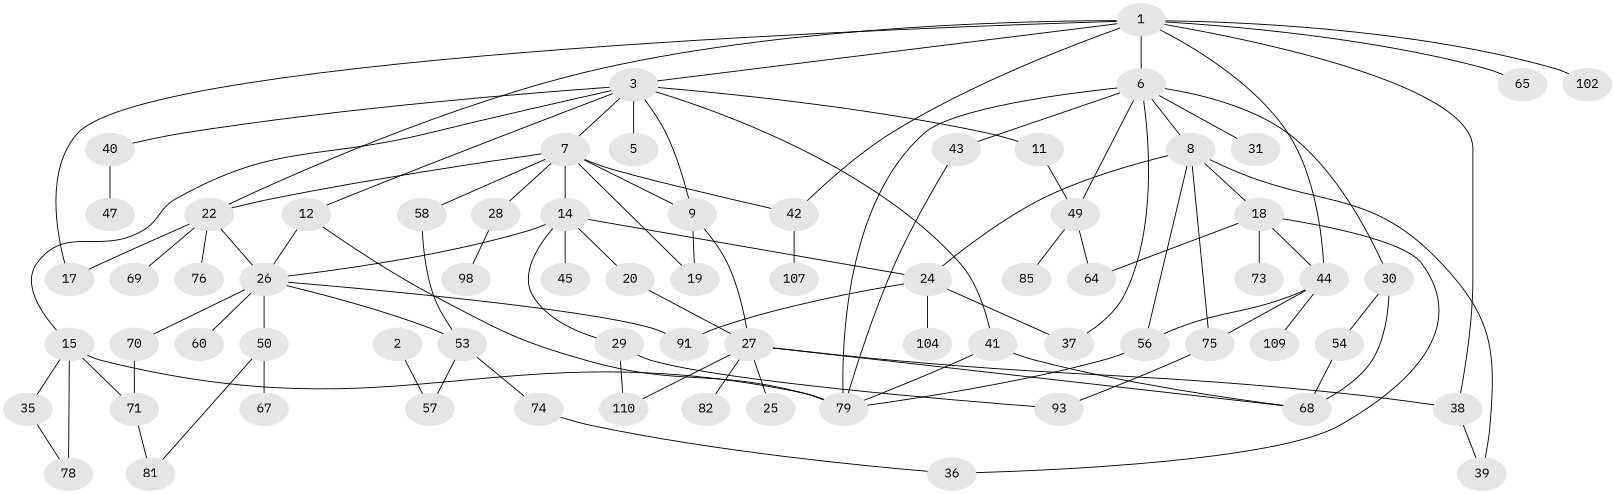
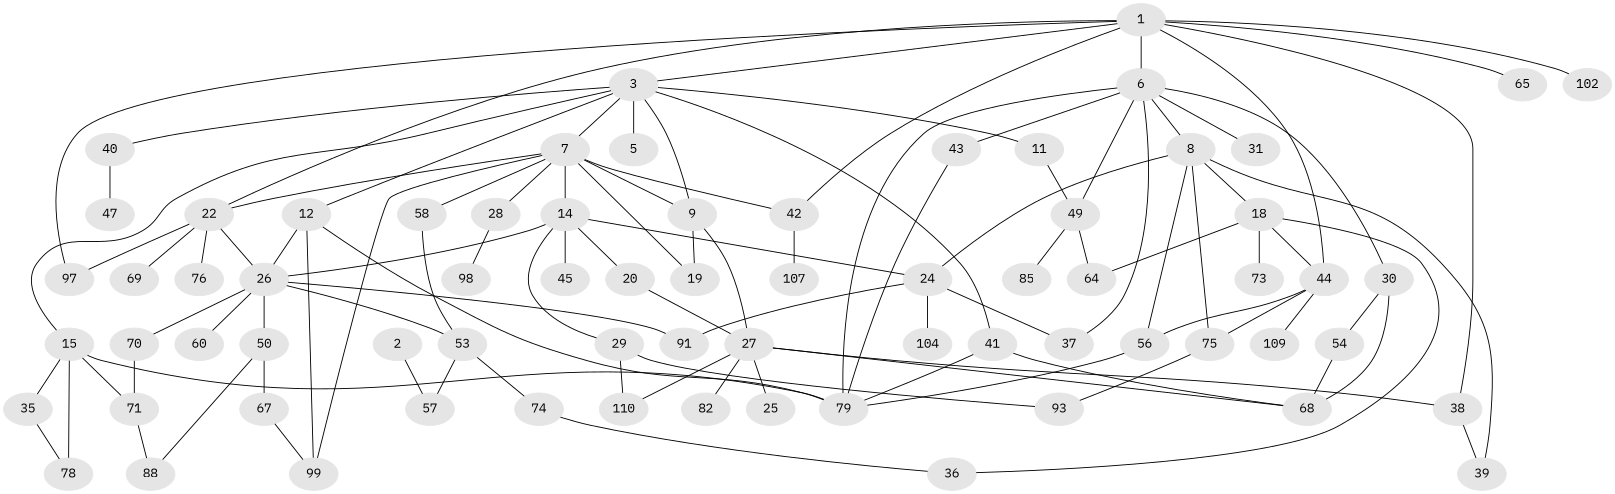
  graph {
    fontname="IBM Plex Mono"
    node [color=gray90 fontname="IBM Plex Mono" style=filled]
    edge [fontname="IBM Plex Mono"]
    1 [super="+16"]
    3 [super="+4"]
    6 [super="+83"]
    22 [super="+72"]
    38 [super="+84"]
    42 [super="+100"]
    44 [super="+66"]
    65
-   97 [label=17]
+   97
    102
    2 [super="+13"]
    57 [super="+103"]
    5
    7 [super="+23"]
    9 [super="+96"]
    11
    12 [super="+55"]
    15 [super="+17"]
    40
    41 [super="+109"]
    8 [super="+10"]
    30 [super="+34"]
    31
    37
    43 [super="+111"]
    49 [super="+52"]
    79
    26 [super="+63"]
    69
    76
    39 [super="+61"]
    107
    56 [super="+81"]
    75
    n35 [label=109]
    14 [super="+21"]
    19 [super="+48"]
    28 [super="+51"]
    58
+   99 [super="+108"]
    27 [super="+106"]
    35 [super="+36"]
    71 [super="+105"]
    78
    47
    68 [super="+95"]
    18 [super="+32"]
    24 [super="+33"]
    54 [super="+59"]
    64
    85
    20 [super="+77"]
    29 [super="+46"]
    45
    98
    53 [super="+62"]
    73
    n58 [label=36]
    91
    104
    93
    25
    82 [super="+92"]
    110
    50 [super="+87"]
    60
    70 [super="+94"]
-   88 [super="+90" label=81]
+   88 [super="+90"]
    67
    74 [super="+89"]
    1 -- 3
    1 -- 6
    1 -- 22
    1 -- 38
    1 -- 42
    1 -- 44
    1 -- 65
    1 -- 97
    1 -- 102
    3 -- 5
    3 -- 7
    3 -- 9
    3 -- 11
    3 -- 12
    3 -- 15
    3 -- 40
    3 -- 41
    6 -- 8
    6 -- 30
    6 -- 31
    6 -- 37
    6 -- 43
    6 -- 49
    6 -- 79
    22 -- 97
    22 -- 26
    22 -- 69
    22 -- 76
    38 -- 39
    42 -- 107
    44 -- 56
    44 -- 75
    44 -- n35
    2 -- 57
    7 -- 22
    7 -- 42
    7 -- 9
    7 -- 14
    7 -- 19
    7 -- 28
    7 -- 58
+   7 -- 99
    9 -- 19
    9 -- 27
    11 -- 49
    12 -- 79 [weight=2]
    12 -- 26
+   12 -- 99
    15 -- 79
    15 -- 35
    15 -- 71
    15 -- 78
    40 -- 47
    41 -- 79
    41 -- 68
    8 -- 39
    8 -- 56
    8 -- 75
    8 -- 18
    8 -- 24
    30 -- 68
    30 -- 54
    43 -- 79
    49 -- 64
    49 -- 85
    26 -- 53
    26 -- 91
    26 -- 50
    26 -- 60
    26 -- 70
    56 -- 79
    75 -- 93
    14 -- 26
    14 -- 24
    14 -- 20
    14 -- 29
    14 -- 45
    28 -- 98
    58 -- 53
    27 -- 38
    27 -- 68
    27 -- 25
    27 -- 82
    27 -- 110
    35 -- 78
    71 -- 88
    18 -- 44
    18 -- 64
    18 -- 73
    18 -- n58
    24 -- 37
    24 -- 91
    24 -- 104
    54 -- 68
    20 -- 27
    29 -- 93
    29 -- 110
    53 -- 57
    53 -- 74
    50 -- 88
    50 -- 67
    70 -- 71 [weight=2]
+   67 -- 99
    74 -- n58
  }
